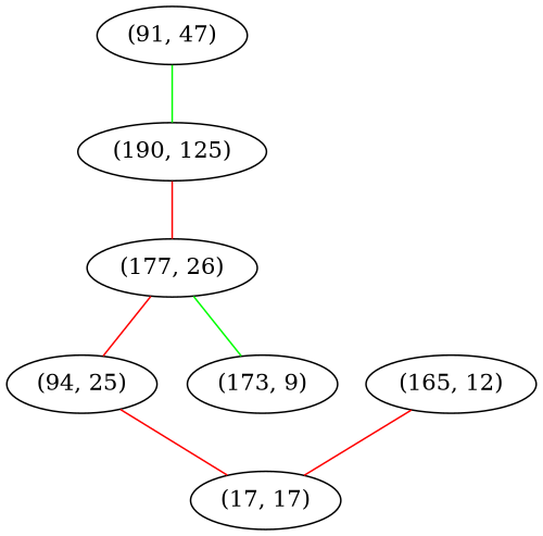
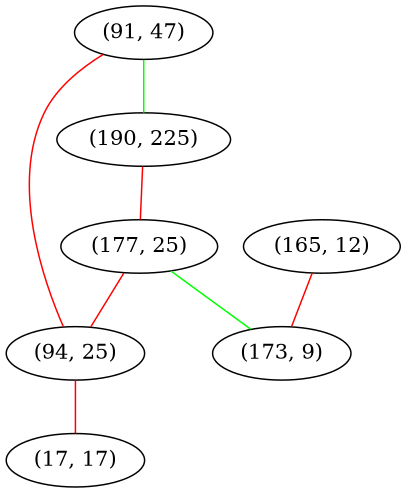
  graph {
    edge [color=red weight=1]
    n1 [label="(17, 17)"]
    "(91, 47)"
-   "(190, 125)"
+   "(190, 125)" [label="(190, 225)"]
    "(94, 25)"
-   "(177, 25)" [label="(177, 26)"]
+   "(177, 25)"
    "(165, 12)"
    "(173, 9)"
    "(91, 47)" -- "(190, 125)" [color=green weight=2]
+   "(91, 47)" -- "(94, 25)"
    "(190, 125)" -- "(177, 25)"
    "(94, 25)" -- n1
    "(177, 25)" -- "(94, 25)"
    "(177, 25)" -- "(173, 9)" [color=green]
-   "(165, 12)" -- n1
+   "(165, 12)" -- "(173, 9)"
  }
